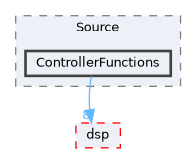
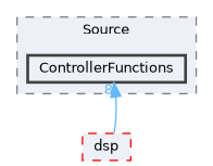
  digraph {
    compound=true
    node [fillcolor="#edf0f7" fontname=Helvetica fontsize=10 shape=box]
    n1 [color=grey25 height=0.2 label=ControllerFunctions style="filled,bold" width=0.4]
    n2 [color=red height=0.2 label=dsp style="filled,dashed" width=0.4]
    subgraph cluster_1 {
      bgcolor="#edf0f7"
      fontname=Helvetica
      fontsize=10
      label=Source
      pencolor=grey50
      style="filled,dashed"
      n1
    }
-   n1 -> n2 [color=steelblue1 fontcolor=steelblue1 fontname=Helvetica fontsize=10 headlabel=8 labeldistance=1.5 labelfontname=Helvetica labelfontsize=10]
+   n2 -> n1 [color=steelblue1 fontcolor=steelblue1 fontname=Helvetica fontsize=10 headlabel=8 labeldistance=1.5 labelfontname=Helvetica labelfontsize=10]
  }
